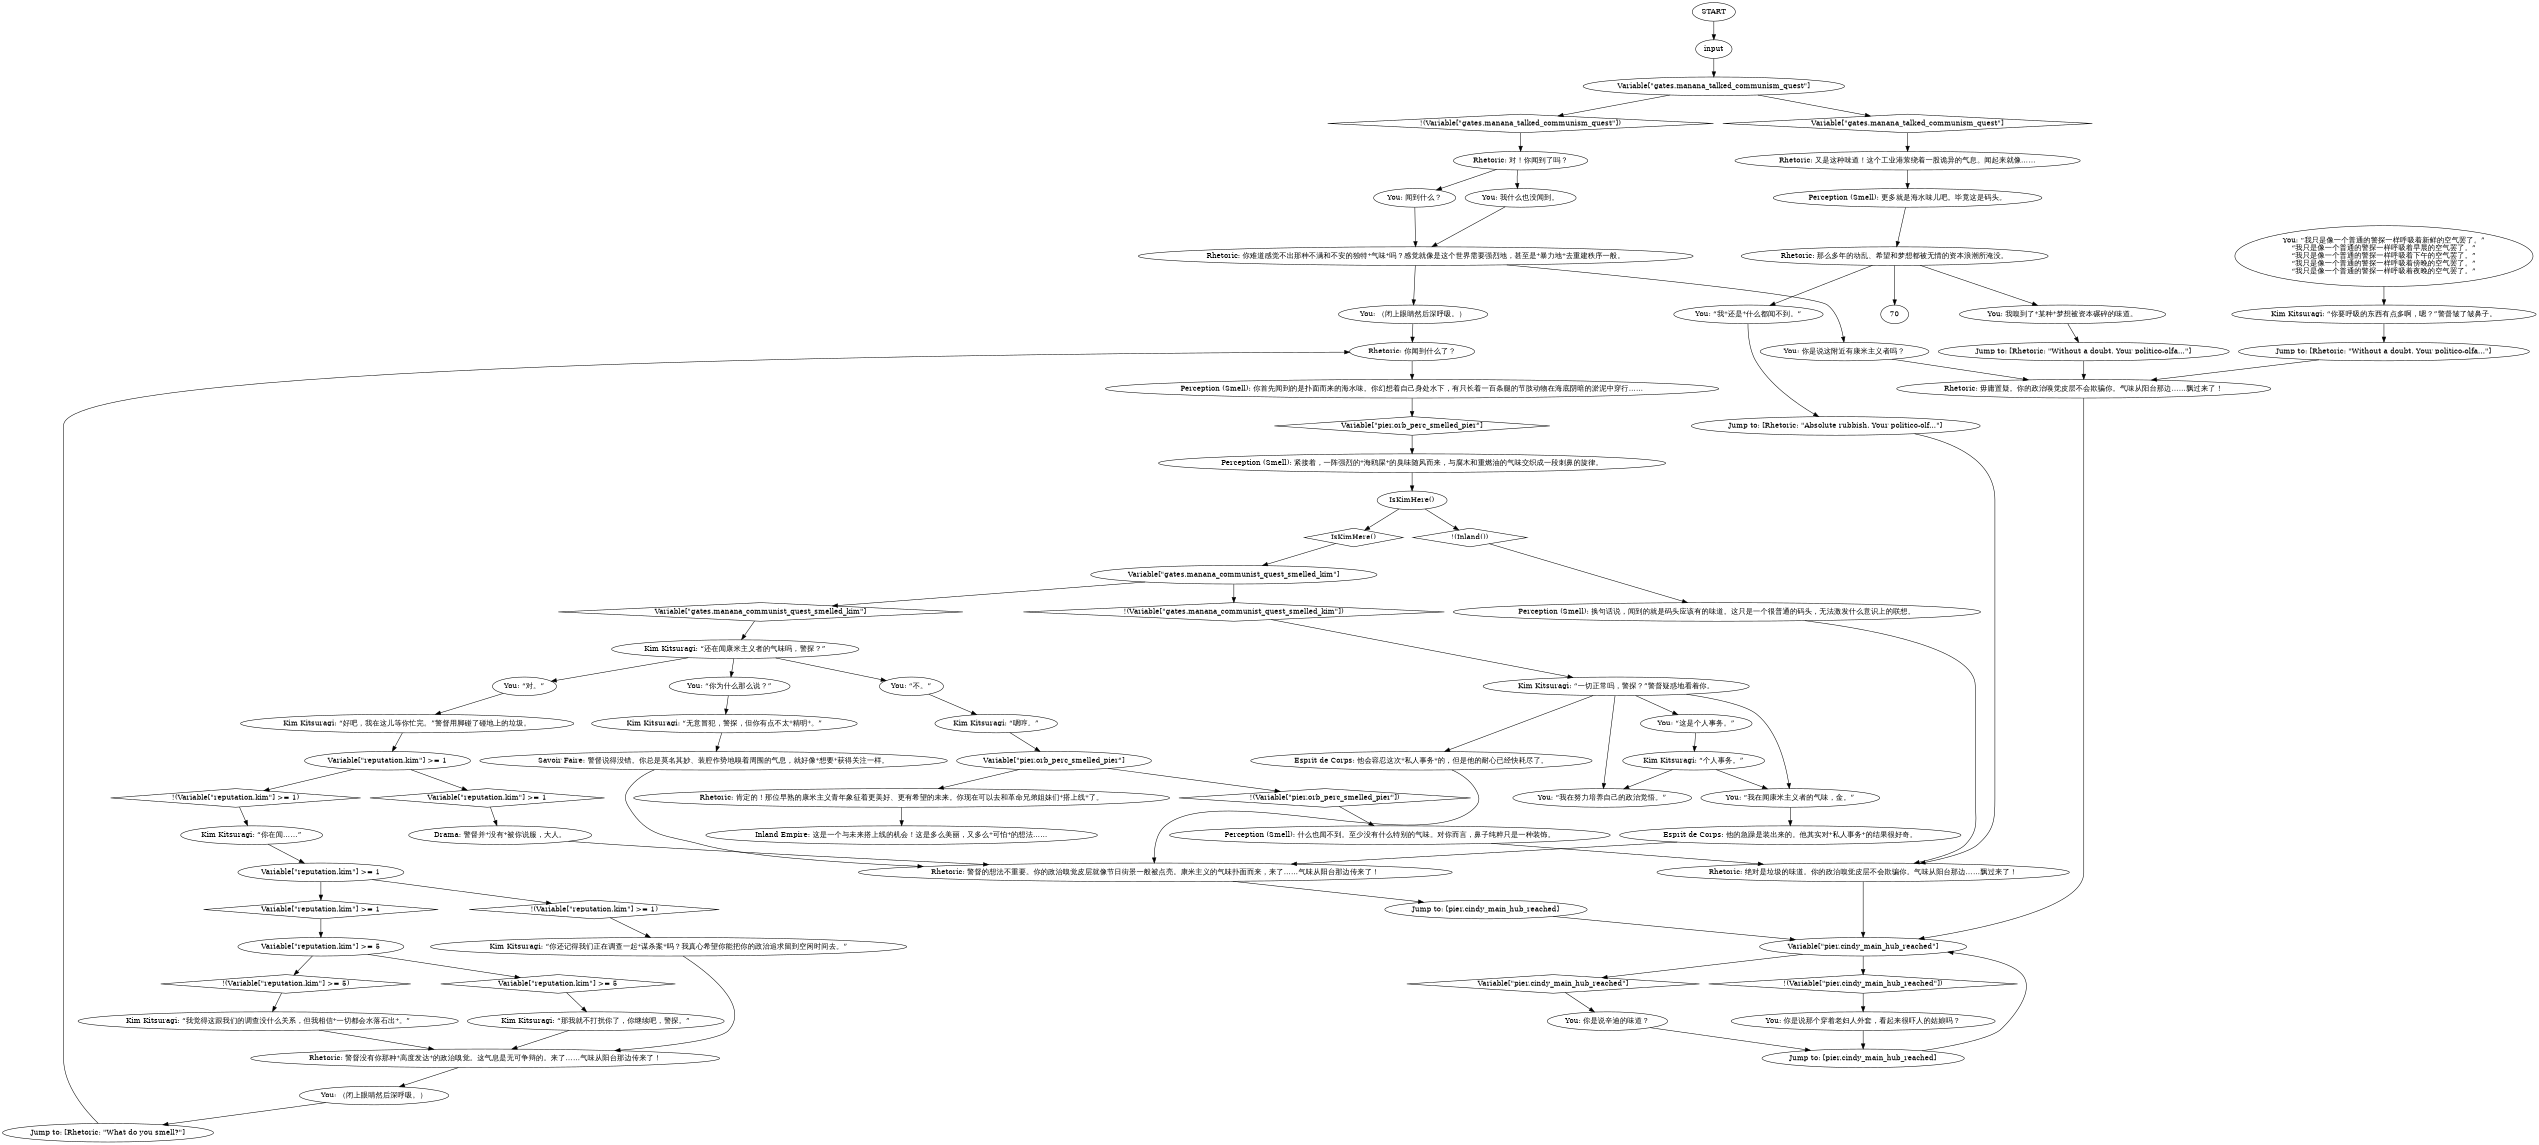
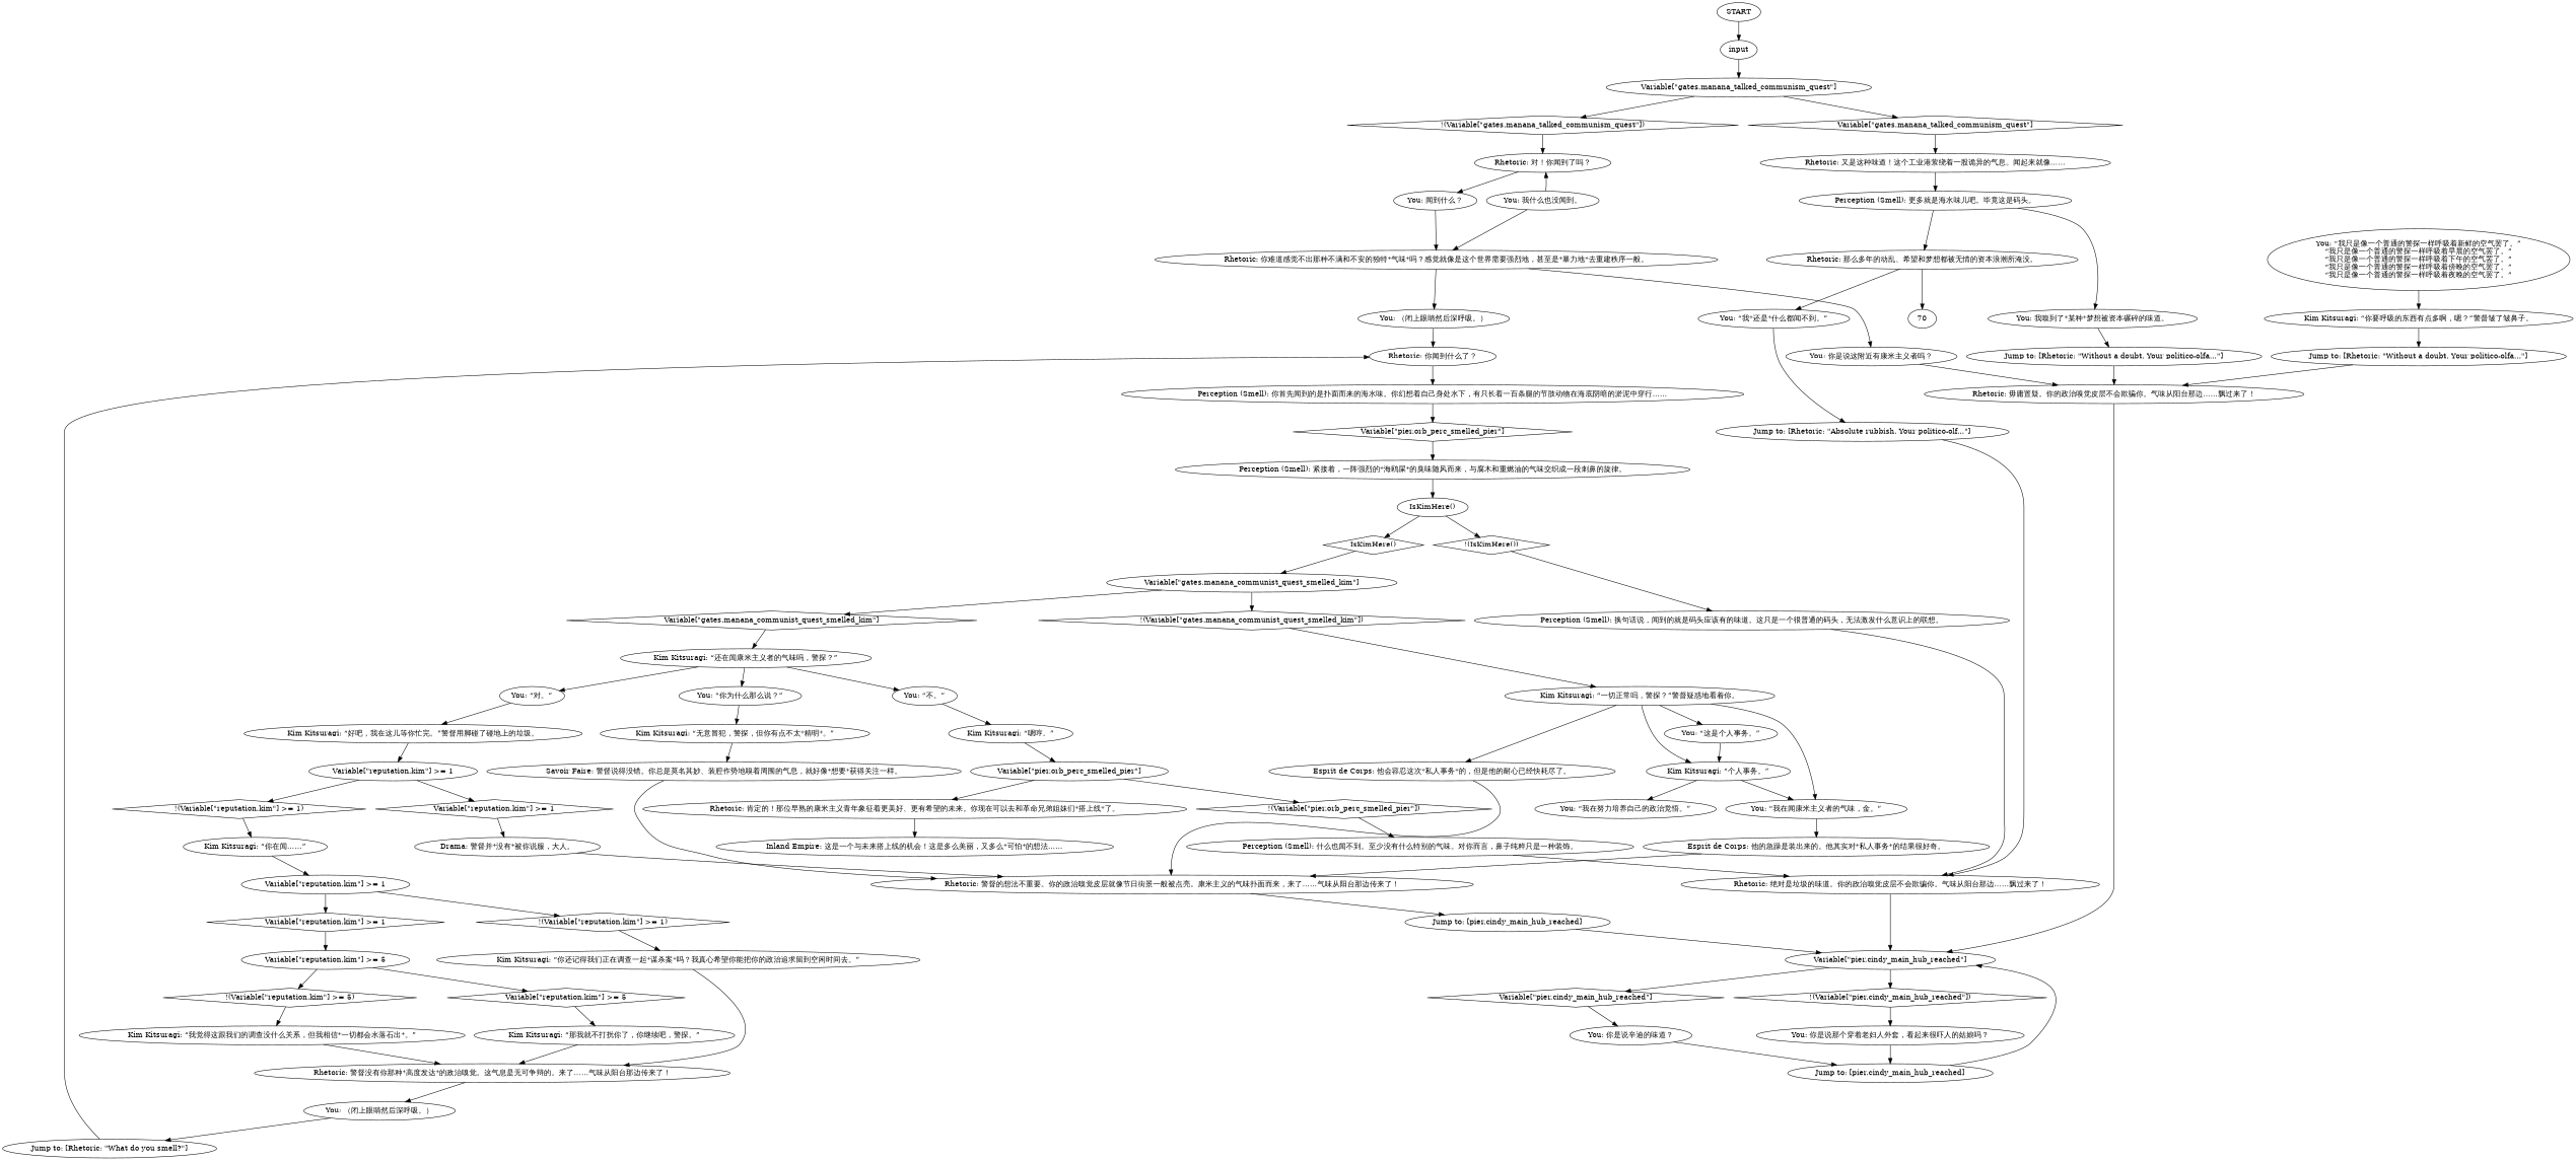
  digraph {
    n1 [label=START]
    n2 [label=input]
    n3 [label="Variable[\"gates.manana_talked_communism_quest\"]"]
    n4 [label="Variable[\"gates.manana_talked_communism_quest\"]" shape=diamond]
    n5 [label="!(Variable[\"gates.manana_talked_communism_quest\"])" shape=diamond]
    n6 [label="Rhetoric: 绝对是垃圾的味道。你的政治嗅觉皮层不会欺骗你。气味从阳台那边……飘过来了！"]
    n7 [label="Variable[\"pier.cindy_main_hub_reached\"]"]
    n8 [label="Variable[\"pier.cindy_main_hub_reached\"]" shape=diamond]
    n9 [label="!(Variable[\"pier.cindy_main_hub_reached\"])" shape=diamond]
    n10 [label="You: “我在努力培养自己的政治觉悟。”"]
    n11 [label="You: 我嗅到了*某种*梦想被资本碾碎的味道。"]
    n12 [label="Jump to: [Rhetoric: \"Without a doubt. Your politico-olfa...\"]"]
    n13 [label="Rhetoric: 毋庸置疑。你的政治嗅觉皮层不会欺骗你。气味从阳台那边……飘过来了！"]
    n14 [label="You: “对。”"]
    n15 [label="Kim Kitsuragi: “好吧，我在这儿等你忙完。”警督用脚碰了碰地上的垃圾。"]
    n16 [label="Variable[\"reputation.kim\"] >= 1"]
    n17 [label="Variable[\"reputation.kim\"] >= 1"]
    n18 [label="Variable[\"reputation.kim\"] >= 1" shape=diamond]
    n19 [label="!(Variable[\"reputation.kim\"] >= 1)" shape=diamond]
    n20 [label="You: 你是说辛迪的味道？"]
    n21 [label="You: 你是说那个穿着老妇人外套，看起来很吓人的姑娘吗？"]
    n22 [label="Jump to: [pier.cindy_main_hub_reached]"]
    n23 [label="You: “不。”"]
    n24 [label="Kim Kitsuragi: “嗯哼。”"]
    n25 [label="Variable[\"pier.orb_perc_smelled_pier\"]"]
    n26 [label="Perception (Smell): 你首先闻到的是扑面而来的海水味。你幻想着自己身处水下，有只长着一百条腿的节肢动物在海底阴暗的淤泥中穿行……"]
    n27 [label="Variable[\"pier.orb_perc_smelled_pier\"]" shape=diamond]
    n28 [label="Perception (Smell): 紧接着，一阵强烈的*海鸥屎*的臭味随风而来，与腐木和重燃油的气味交织成一段刺鼻的旋律。"]
    n29 [label="Kim Kitsuragi: “你要呼吸的东西有点多啊，嗯？”警督皱了皱鼻子。"]
    n30 [label="Jump to: [Rhetoric: \"Without a doubt. Your politico-olfa...\"]"]
    n31 [label="Kim Kitsuragi: “那我就不打扰你了，你继续吧，警探。”"]
    n32 [label="Rhetoric: 警督没有你那种*高度发达*的政治嗅觉。这气息是无可争辩的。来了……气味从阳台那边传来了！"]
    n33 [label="You: （闭上眼睛然后深呼吸。）"]
    n34 [label="Rhetoric: 又是这种味道！这个工业港萦绕着一股诡异的气息。闻起来就像……"]
    n35 [label="Rhetoric: 对！你闻到了吗？"]
    n36 [label="Perception (Smell): 更多就是海水味儿吧。毕竟这是码头。"]
    n37 [label="You: 闻到什么？"]
    n38 [label="You: 我什么也没闻到。"]
    n39 [label="Variable[\"reputation.kim\"] >= 5"]
    n40 [label="Variable[\"reputation.kim\"] >= 5" shape=diamond]
    n41 [label="!(Variable[\"reputation.kim\"] >= 5)" shape=diamond]
    n42 [label="Kim Kitsuragi: “我觉得这跟我们的调查没什么关系，但我相信*一切都会水落石出*。”"]
    n43 [label="Kim Kitsuragi: “还在闻康米主义者的气味吗，警探？”"]
    n44 [label="You: “你为什么那么说？”"]
    n45 [label="Kim Kitsuragi: “无意冒犯，警探，但你有点不太*精明*。”"]
    n46 [label="Perception (Smell): 换句话说，闻到的就是码头应该有的味道。这只是一个很普通的码头，无法激发什么意识上的联想。"]
    n47 [label="You: （闭上眼睛然后深呼吸。）"]
    n48 [label="Rhetoric: 你闻到什么了？"]
    n49 [label="You: 你是说这附近有康米主义者吗？"]
    n50 [label="IsKimHere()"]
    n51 [label="IsKimHere()" shape=diamond]
-   n52 [label="!(Inland())" shape=diamond]
+   n52 [label="!(IsKimHere())" shape=diamond]
    n53 [label="Kim Kitsuragi: “一切正常吗，警探？”警督疑惑地看着你。"]
    n54 [label="You: “这是个人事务。”"]
    n55 [label="You: “我在闻康米主义者的气味，金。”"]
    n56 [label="Esprit de Corps: 他会容忍这次*私人事务*的，但是他的耐心已经快耗尽了。"]
    n57 [label="Kim Kitsuragi: “个人事务。”"]
    n58 [label="Esprit de Corps: 他的急躁是装出来的。他其实对*私人事务*的结果很好奇。"]
    n59 [label="Rhetoric: 警督的想法不重要。你的政治嗅觉皮层就像节日街景一般被点亮。康米主义的气味扑面而来，来了……气味从阳台那边传来了！"]
    n60 [label="Variable[\"reputation.kim\"] >= 1" shape=diamond]
    n61 [label="!(Variable[\"reputation.kim\"] >= 1)" shape=diamond]
    n62 [label="Jump to: [pier.cindy_main_hub_reached]"]
    n63 [label="Rhetoric: 那么多年的动乱、希望和梦想都被无情的资本浪潮所淹没。"]
    n64 [label="You: “我*还是*什么都闻不到。”"]
    n65 [label=70]
    n66 [label="Jump to: [Rhetoric: \"Absolute rubbish. Your politico-olf...\"]"]
    n67 [label="Rhetoric: 你难道感觉不出那种不满和不安的独特*气味*吗？感觉就像是这个世界需要强烈地，甚至是*暴力地*去重建秩序一般。"]
    n68 [label="Inland Empire: 这是一个与未来搭上线的机会！这是多么美丽，又多么*可怕*的想法……"]
    n69 [label="Kim Kitsuragi: “你还记得我们正在调查一起*谋杀案*吗？我真心希望你能把你的政治追求留到空闲时间去。”"]
    n70 [label="Savoir Faire: 警督说得没错。你总是莫名其妙、装腔作势地嗅着周围的气息，就好像*想要*获得关注一样。"]
    n71 [label="Variable[\"gates.manana_communist_quest_smelled_kim\"]"]
    n72 [label="Variable[\"gates.manana_communist_quest_smelled_kim\"]" shape=diamond]
    n73 [label="!(Variable[\"gates.manana_communist_quest_smelled_kim\"])" shape=diamond]
    n74 [label="!(Variable[\"pier.orb_perc_smelled_pier\"])" shape=diamond]
    n75 [label="Rhetoric: 肯定的！那位早熟的康米主义青年象征着更美好、更有希望的未来。你现在可以去和革命兄弟姐妹们*搭上线*了。"]
    n76 [label="Drama: 警督并*没有*被你说服，大人。"]
    n77 [label="Kim Kitsuragi: “你在闻……”"]
    n78 [label="Perception (Smell): 什么也闻不到。至少没有什么特别的气味。对你而言，鼻子纯粹只是一种装饰。"]
    n79 [label="Jump to: [Rhetoric: \"What do you smell?\"]"]
    n80 [label="You: “我只是像一个普通的警探一样呼吸着新鲜的空气罢了。”\n“我只是像一个普通的警探一样呼吸着早晨的空气罢了。”\n“我只是像一个普通的警探一样呼吸着下午的空气罢了。”\n“我只是像一个普通的警探一样呼吸着傍晚的空气罢了。”\n“我只是像一个普通的警探一样呼吸着夜晚的空气罢了。”"]
    n1 -> n2
    n2 -> n3
    n3 -> n4
    n3 -> n5
    n4 -> n34
    n5 -> n35
    n6 -> n7
    n7 -> n8
    n7 -> n9
    n8 -> n20
    n9 -> n21
    n11 -> n12
    n12 -> n13
    n13 -> n7
    n14 -> n15
    n15 -> n16
    n16 -> n60
    n16 -> n61
    n17 -> n18
    n17 -> n19
    n18 -> n39
    n19 -> n69
    n20 -> n22
    n21 -> n22
    n22 -> n7
    n23 -> n24
    n24 -> n25
    n25 -> n74
    n25 -> n75
    n26 -> n27
    n27 -> n28
    n28 -> n50
    n29 -> n30
    n30 -> n13
    n31 -> n32
    n32 -> n33
    n33 -> n79
    n34 -> n36
    n35 -> n37
-   n35 -> n38
+   n38 -> n35
    n36 -> n63
    n37 -> n67
    n38 -> n67
    n39 -> n40
    n39 -> n41
    n40 -> n31
    n41 -> n42
    n42 -> n32
    n43 -> n14
    n43 -> n23
    n43 -> n44
    n44 -> n45
    n45 -> n70
    n46 -> n6
    n47 -> n48
    n48 -> n26
    n49 -> n13
    n50 -> n51
    n50 -> n52
    n51 -> n71
    n52 -> n46
-   n53 -> n10
+   n53 -> n57
    n53 -> n54
    n53 -> n55
    n53 -> n56
    n54 -> n57
    n55 -> n58
    n56 -> n59
    n57 -> n10
    n57 -> n55
    n58 -> n59
    n59 -> n62
    n60 -> n76
    n61 -> n77
    n62 -> n7
-   n63 -> n11
+   n36 -> n11
    n63 -> n64
    n63 -> n65
    n64 -> n66
    n66 -> n6
    n67 -> n47
    n67 -> n49
    n69 -> n32
    n70 -> n59
    n71 -> n72
    n71 -> n73
    n72 -> n43
    n73 -> n53
    n74 -> n78
    n75 -> n68
    n76 -> n59
    n77 -> n17
    n78 -> n6
    n79 -> n48
    n80 -> n29
  }
